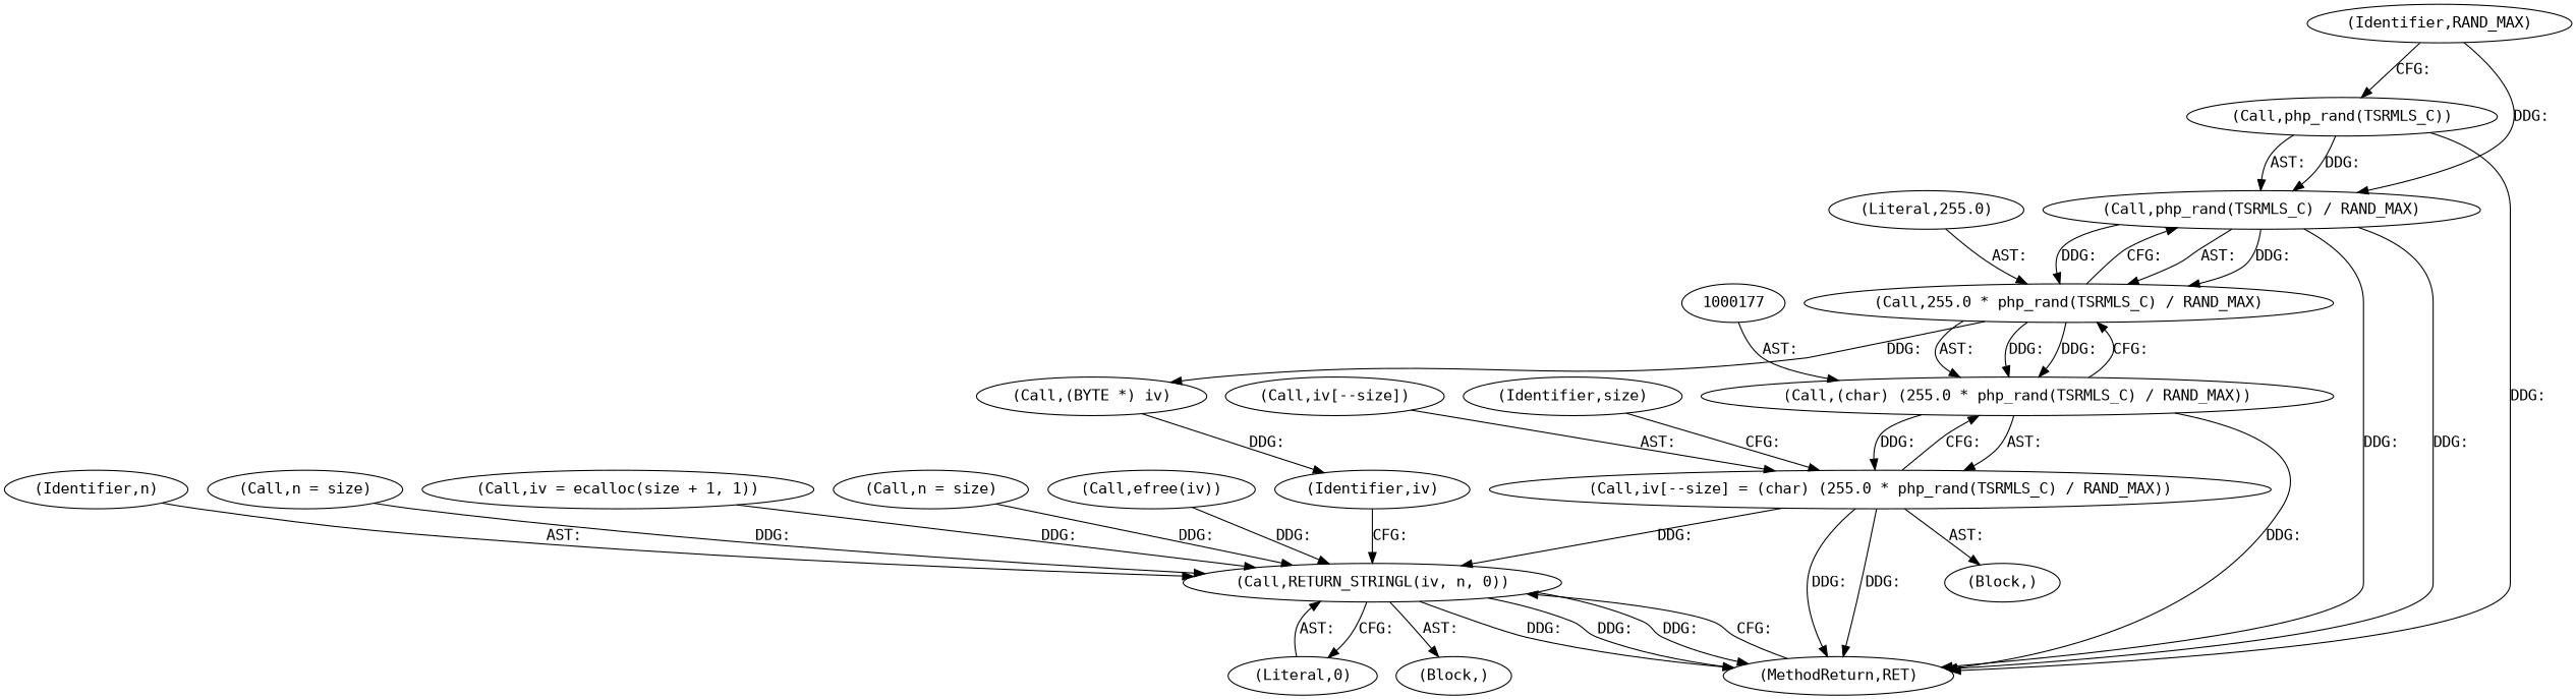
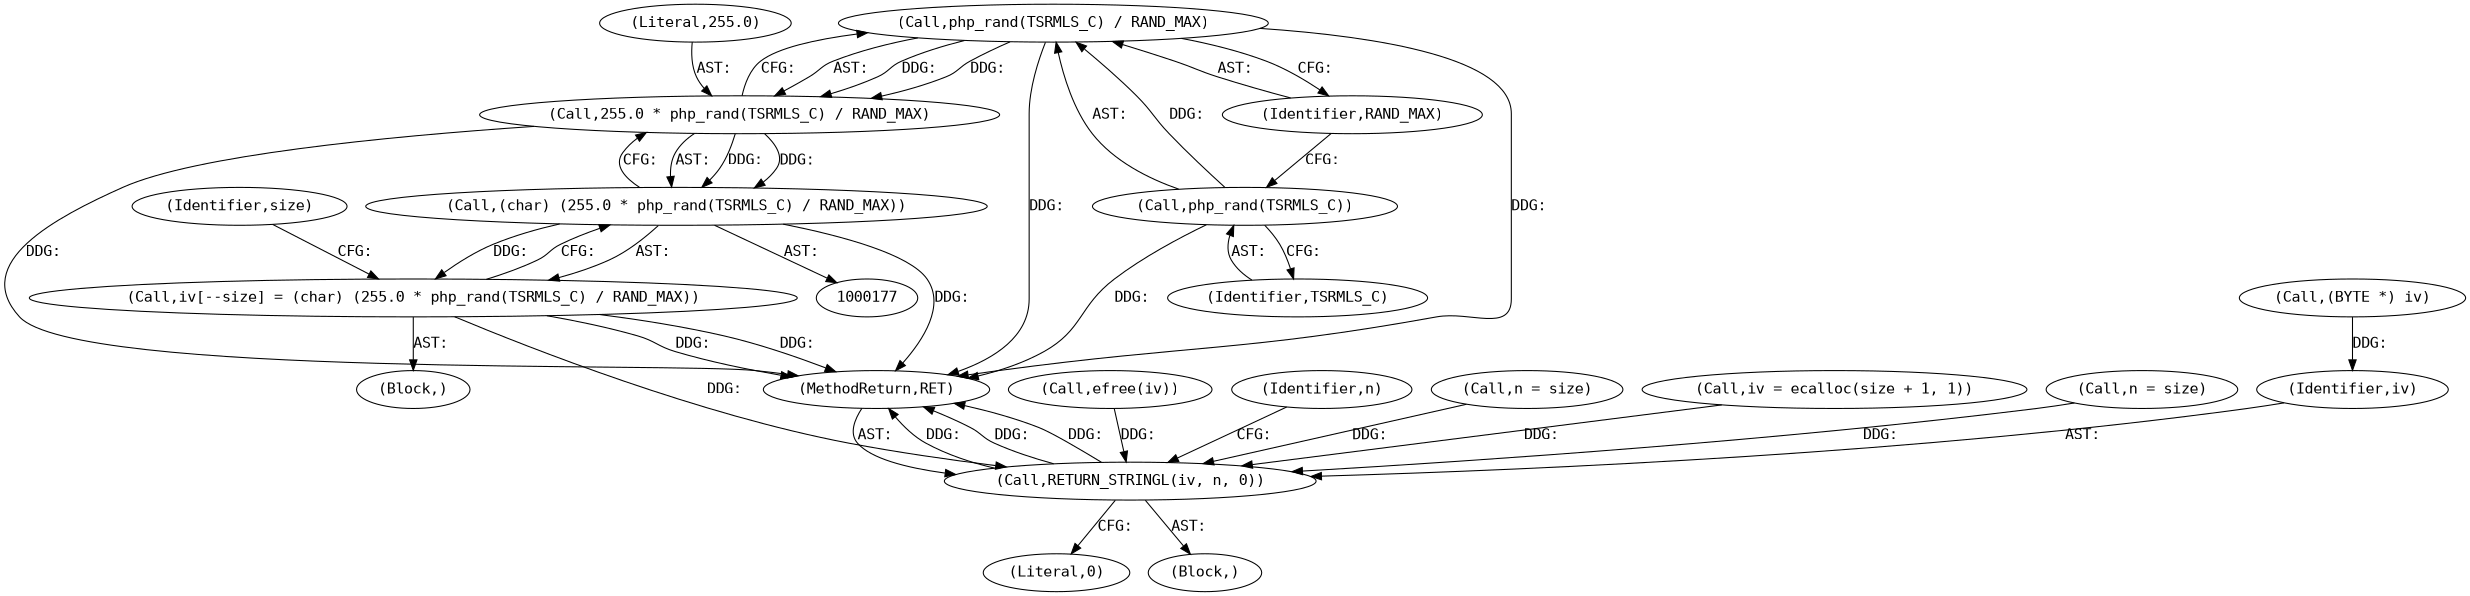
  digraph {
    fontname="DejaVu Sans Mono"
    node [fontname="DejaVu Sans Mono"]
    edge [fontname="DejaVu Sans Mono"]
    n1 [label="(Call,php_rand(TSRMLS_C) / RAND_MAX)"]
    n2 [label="(Call,255.0 * php_rand(TSRMLS_C) / RAND_MAX)"]
    n3 [label="(MethodReturn,RET)"]
    n4 [label="(Identifier,RAND_MAX)"]
    n5 [label="(Call,(char) (255.0 * php_rand(TSRMLS_C) / RAND_MAX))"]
    n6 [label="(Call,RETURN_STRINGL(iv, n, 0))"]
    n7 [label="(Call,php_rand(TSRMLS_C))"]
+   n8 [label="(Identifier,TSRMLS_C)"]
    n9 [label="(Call,iv[--size] = (char) (255.0 * php_rand(TSRMLS_C) / RAND_MAX))"]
    n10 [label="(Block,)"]
    n11 [label="(Literal,0)"]
    n12 [label="(Block,)"]
    n13 [label="(Call,efree(iv))"]
    n14 [label="(Identifier,n)"]
    n15 [label="(Call,n = size)"]
    n16 [label="(Identifier,size)"]
    n17 [label="(Call,iv = ecalloc(size + 1, 1))"]
    n18 [label="(Call,n = size)"]
    n19 [label="(Literal,255.0)"]
    n20 [label="(Identifier,iv)"]
-   n21 [label="(Call,iv[--size])"]
    n22 [label="(Call,(BYTE *) iv)"]
    1000177
    n1 -> n2 [label="AST: "]
    n1 -> n2 [label="DDG: "]
    n1 -> n2 [label="DDG: "]
    n1 -> n3 [label="DDG: "]
    n1 -> n3 [label="DDG: "]
+   n1 -> n4 [label="CFG: "]
    n2 -> n1 [label="CFG: "]
-   n2 -> n22 [label="DDG: "]
+   n2 -> n3 [label="DDG: "]
    n2 -> n5 [label="AST: "]
    n2 -> n5 [label="DDG: "]
    n2 -> n5 [label="DDG: "]
-   n3 -> n6 [label="CFG: "]
-   n4 -> n1 [label="DDG: "]
+   n3 -> n6 [label="AST: "]
+   n4 -> n1 [label="AST: "]
    n4 -> n7 [label="CFG: "]
    n5 -> n2 [label="CFG: "]
    n5 -> n3 [label="DDG: "]
    n5 -> n9 [label="AST: "]
    n5 -> n9 [label="DDG: "]
    n6 -> n3 [label="DDG: "]
    n6 -> n3 [label="DDG: "]
    n6 -> n3 [label="DDG: "]
    n6 -> n11 [label="CFG: "]
    n6 -> n12 [label="AST: "]
    n7 -> n1 [label="AST: "]
    n7 -> n1 [label="DDG: "]
    n7 -> n3 [label="DDG: "]
+   n7 -> n8 [label="CFG: "]
+   n8 -> n7 [label="AST: "]
    n9 -> n3 [label="DDG: "]
    n9 -> n3 [label="DDG: "]
    n9 -> n5 [label="CFG: "]
    n9 -> n6 [label="DDG: "]
    n9 -> n10 [label="AST: "]
-   n11 -> n6 [label="AST: "]
    n13 -> n6 [label="DDG: "]
-   n14 -> n6 [label="AST: "]
+   n14 -> n6 [label="CFG: "]
    n15 -> n6 [label="DDG: "]
    n16 -> n9 [label="CFG: "]
    n17 -> n6 [label="DDG: "]
    n18 -> n6 [label="DDG: "]
    n19 -> n2 [label="AST: "]
-   n20 -> n6 [label="CFG: "]
-   n21 -> n9 [label="AST: "]
+   n20 -> n6 [label="AST: "]
    n22 -> n20 [label="DDG: "]
-   1000177 -> n5 [label="AST: "]
+   n5 -> 1000177 [label="AST: "]
  }
